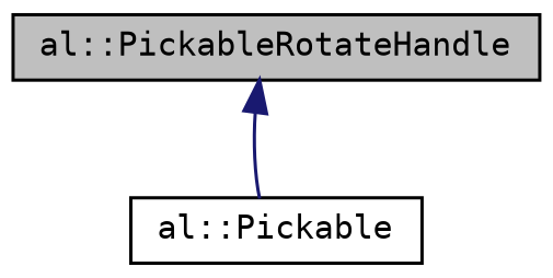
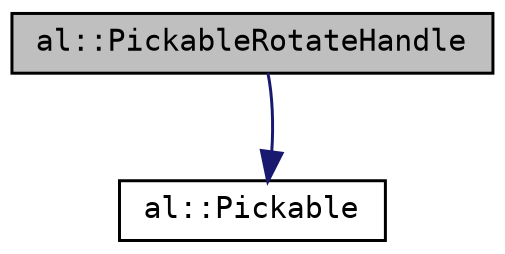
  digraph {
    fontname="DejaVu Sans Mono"
    node [color=black fontname="DejaVu Sans Mono" fontsize=10 shape=record]
    n1 [fillcolor=grey75 fontcolor=black height=0.2 label="al::PickableRotateHandle" style=filled width=0.4]
    n2 [height=0.2 label="al::Pickable" width=0.4]
-   n1 -> n2 [color=midnightblue dir=back fontname="DejaVu Sans Mono" fontsize=10 labelfontname="FreeSans.ttf" labelfontsize=10 style=solid]
+   n2 -> n1 [color=midnightblue dir=back fontname="DejaVu Sans Mono" fontsize=10 labelfontname="FreeSans.ttf" labelfontsize=10 style=solid]
  }
